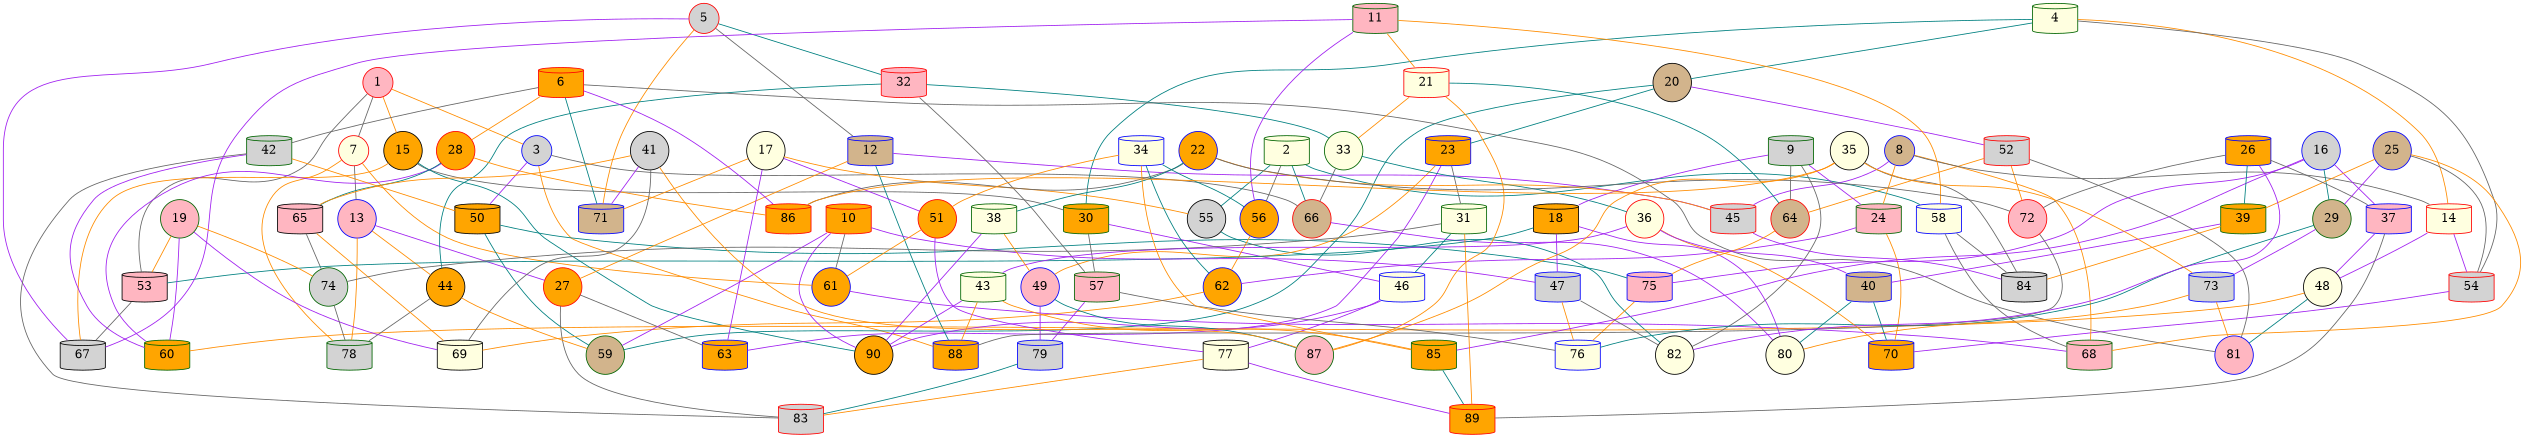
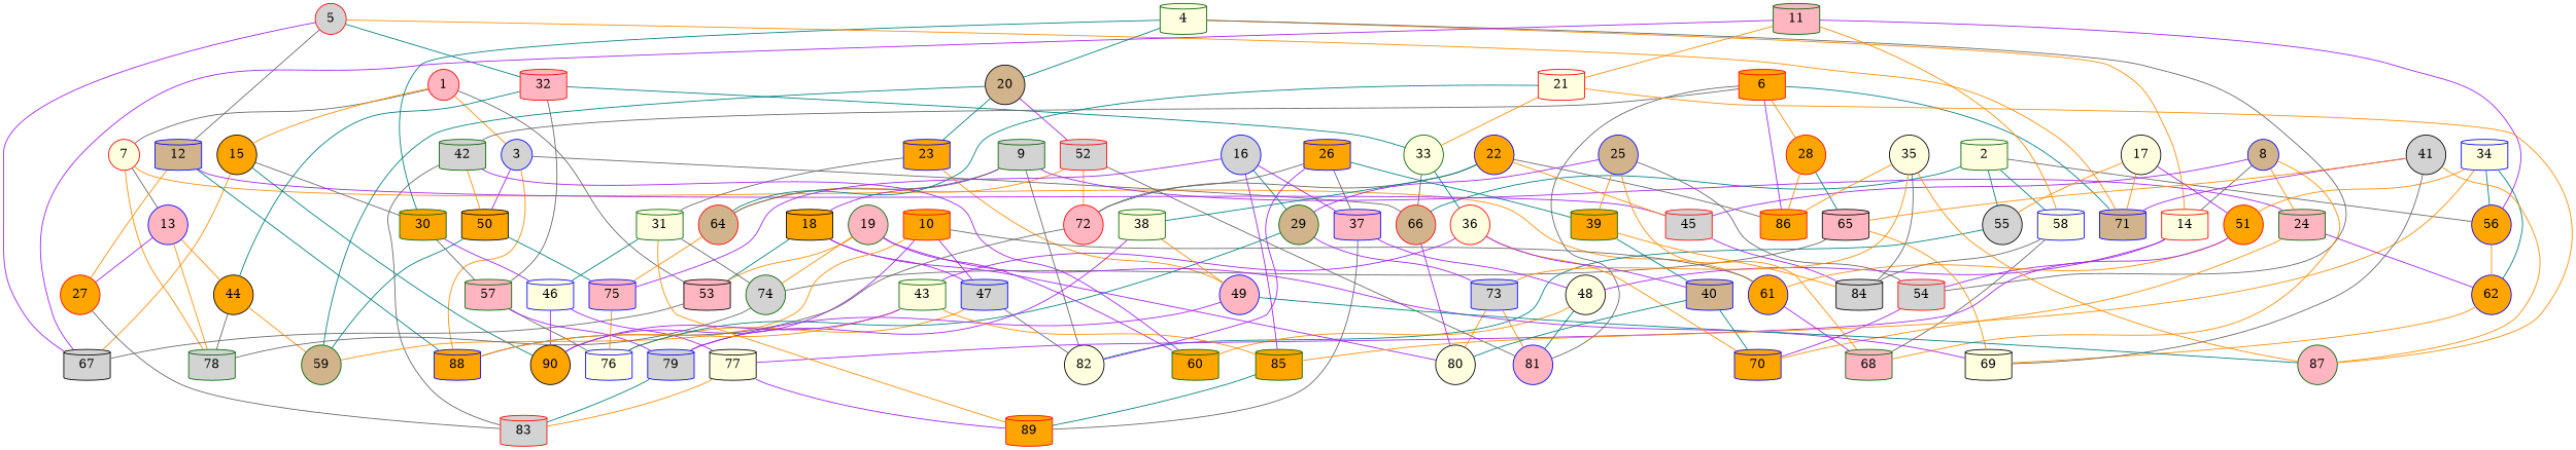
  graph {
    node [color=blue fillcolor=orange shape=cylinder style=filled]
    edge [color=darkorange]
    1 [color=red fillcolor=lightpink shape=circle]
    3 [fillcolor=lightgrey shape=circle]
    7 [color=red fillcolor=lightyellow shape=circle]
    15 [color=black shape=circle]
    53 [color=black fillcolor=lightpink]
    66 [color=red fillcolor=tan shape=circle]
    50 [color=black]
    88
    13 [fillcolor=lightpink shape=circle]
    61 [shape=circle]
    78 [color=darkgreen fillcolor=lightgrey]
    30 [color=darkgreen]
    67 [color=black fillcolor=lightgrey]
    90 [color=black shape=circle]
    2 [color=darkgreen fillcolor=lightyellow]
    55 [color=black fillcolor=lightgrey shape=circle]
    56 [shape=circle]
    58 [fillcolor=lightyellow]
    82 [color=black fillcolor=lightyellow shape=circle]
    62 [shape=circle]
    68 [color=darkgreen fillcolor=lightpink]
    84 [color=black fillcolor=lightgrey]
    80 [color=black fillcolor=lightyellow shape=circle]
    59 [color=darkgreen fillcolor=tan shape=circle]
    75 [fillcolor=lightpink]
    4 [color=darkgreen fillcolor=lightyellow]
    14 [color=red fillcolor=lightyellow]
    20 [color=black fillcolor=tan shape=circle]
    54 [color=red fillcolor=lightgrey]
    48 [color=black fillcolor=lightyellow shape=circle]
    23
    52 [color=red fillcolor=lightgrey]
    46 [fillcolor=lightyellow]
    57 [color=darkgreen fillcolor=lightpink]
    70
    5 [color=red fillcolor=lightgrey shape=circle]
    12 [fillcolor=tan]
    32 [color=red fillcolor=lightpink]
    71 [fillcolor=tan]
    45 [color=red fillcolor=lightgrey]
    27 [color=red shape=circle]
    44 [color=black shape=circle]
    33 [color=darkgreen fillcolor=lightyellow shape=circle]
    6 [color=red]
    28 [color=red shape=circle]
    42 [color=darkgreen fillcolor=lightgrey]
    81 [fillcolor=lightpink shape=circle]
    86 [color=red]
    60 [color=darkgreen]
    65 [color=black fillcolor=lightpink]
    83 [color=red fillcolor=lightgrey]
    8 [fillcolor=tan shape=circle]
    24 [color=darkgreen fillcolor=lightpink]
    9 [color=darkgreen fillcolor=lightgrey]
    18 [color=black]
    64 [color=red fillcolor=tan shape=circle]
    47 [fillcolor=lightgrey]
    10 [color=red]
    76 [fillcolor=lightyellow]
    11 [color=darkgreen fillcolor=lightpink]
    21 [color=red fillcolor=lightyellow]
    87 [color=darkgreen fillcolor=lightpink shape=circle]
-   63
    16 [fillcolor=lightgrey shape=circle]
    29 [color=darkgreen fillcolor=tan shape=circle]
    37 [fillcolor=lightpink]
    85 [color=darkgreen]
    73 [fillcolor=lightgrey]
    89 [color=red]
    17 [color=black fillcolor=lightyellow shape=circle]
    51 [color=red shape=circle]
    77 [color=black fillcolor=lightyellow]
    19 [color=darkgreen fillcolor=lightpink shape=circle]
    69 [color=black fillcolor=lightyellow]
    74 [color=darkgreen fillcolor=lightgrey shape=circle]
    31 [color=darkgreen fillcolor=lightyellow]
    49 [fillcolor=lightpink shape=circle]
    72 [color=red fillcolor=lightpink shape=circle]
    36 [color=red fillcolor=lightyellow shape=circle]
    22 [shape=circle]
    38 [color=darkgreen fillcolor=lightyellow]
    79 [fillcolor=lightgrey]
    25 [fillcolor=tan shape=circle]
    39 [color=darkgreen]
    40 [fillcolor=tan]
    26
    43 [color=darkgreen fillcolor=lightyellow]
    34 [fillcolor=lightyellow]
    35 [color=black fillcolor=lightyellow shape=circle]
    41 [color=black fillcolor=lightgrey shape=circle]
    1 -- 3
    1 -- 7 [color=gray40]
    1 -- 15
    1 -- 53 [color=gray40]
    3 -- 66 [color=gray40]
    3 -- 50 [color=purple]
    3 -- 88
    7 -- 13 [color=gray40]
    7 -- 61
    7 -- 78
    15 -- 30 [color=gray40]
    15 -- 67
    15 -- 90 [color=teal]
    53 -- 67 [color=gray40]
    66 -- 80 [color=purple]
    50 -- 59 [color=teal]
    50 -- 75 [color=teal]
    13 -- 78
    13 -- 27 [color=purple]
    13 -- 44
    61 -- 68 [color=purple]
    30 -- 46 [color=purple]
    30 -- 57 [color=gray40]
    2 -- 66 [color=teal]
    2 -- 55 [color=teal]
    2 -- 56 [color=gray40]
    2 -- 58 [color=teal]
    55 -- 82 [color=teal]
    56 -- 62
    58 -- 68 [color=gray40]
    58 -- 84 [color=gray40]
    62 -- 69
    75 -- 76
    4 -- 30 [color=teal]
    4 -- 14
    4 -- 20 [color=teal]
    4 -- 54 [color=gray40]
    14 -- 54 [color=purple]
    14 -- 48 [color=purple]
    20 -- 59 [color=teal]
    20 -- 23 [color=teal]
    20 -- 52 [color=purple]
    54 -- 70 [color=purple]
    48 -- 81 [color=teal]
    48 -- 60
-   23 -- 63 [color=purple]
    23 -- 31 [color=gray40]
    23 -- 49
    52 -- 81 [color=gray40]
    52 -- 64
    52 -- 72
    46 -- 90 [color=purple]
    46 -- 77 [color=purple]
    57 -- 76 [color=gray40]
    57 -- 79 [color=purple]
    5 -- 67 [color=purple]
    5 -- 12 [color=gray40]
    5 -- 32 [color=teal]
    5 -- 71
    12 -- 88 [color=teal]
    12 -- 45 [color=purple]
    12 -- 27
    32 -- 57 [color=gray40]
    32 -- 44 [color=teal]
    32 -- 33 [color=teal]
    45 -- 84 [color=purple]
    27 -- 83 [color=gray40]
-   27 -- 63 [color=gray40]
    44 -- 78 [color=gray40]
    44 -- 59
    33 -- 66 [color=gray40]
    33 -- 36 [color=teal]
    6 -- 71 [color=teal]
    6 -- 28
    6 -- 42 [color=gray40]
    6 -- 81 [color=gray40]
    6 -- 86 [color=purple]
    28 -- 86
-   28 -- 60 [color=purple]
    28 -- 65 [color=teal]
    42 -- 50
    42 -- 60 [color=purple]
    42 -- 83 [color=gray40]
    65 -- 69
    65 -- 74 [color=gray40]
    8 -- 68
    8 -- 14 [color=gray40]
    8 -- 45 [color=purple]
    8 -- 24
    24 -- 62 [color=purple]
    24 -- 70
    9 -- 82 [color=gray40]
    9 -- 24 [color=purple]
    9 -- 18 [color=purple]
    9 -- 64 [color=gray40]
    18 -- 53 [color=teal]
    18 -- 80 [color=purple]
    18 -- 47 [color=purple]
    64 -- 75
    47 -- 82 [color=gray40]
    47 -- 76
    10 -- 61 [color=gray40]
    10 -- 90 [color=purple]
-   10 -- 59 [color=purple]
+   10 -- 59
    10 -- 47 [color=purple]
    11 -- 67 [color=purple]
    11 -- 56 [color=purple]
    11 -- 58
    11 -- 21
    21 -- 33
    21 -- 64 [color=teal]
    21 -- 87
    16 -- 75 [color=purple]
    16 -- 29 [color=teal]
    16 -- 37 [color=purple]
    16 -- 85 [color=purple]
    29 -- 76 [color=teal]
    29 -- 73 [color=purple]
    37 -- 48 [color=purple]
    37 -- 89 [color=gray40]
    85 -- 89 [color=teal]
    73 -- 80
    73 -- 81
    17 -- 55
    17 -- 71
-   17 -- 63 [color=purple]
    17 -- 51 [color=purple]
    51 -- 61
    51 -- 77 [color=purple]
    77 -- 83
    77 -- 89 [color=purple]
    19 -- 53
    19 -- 60 [color=purple]
    19 -- 69 [color=purple]
    19 -- 74
    74 -- 78 [color=gray40]
    31 -- 46 [color=teal]
    31 -- 89
    31 -- 74 [color=gray40]
    49 -- 87 [color=teal]
    49 -- 79 [color=purple]
    72 -- 88 [color=gray40]
    36 -- 70
    36 -- 40 [color=purple]
    36 -- 43 [color=purple]
    22 -- 45
    22 -- 86 [color=gray40]
    22 -- 72 [color=gray40]
    22 -- 38 [color=teal]
    38 -- 49
-   38 -- 90 [color=purple]
+   38 -- 79 [color=purple]
    79 -- 83 [color=teal]
    25 -- 68
    25 -- 54 [color=gray40]
    25 -- 29 [color=purple]
    25 -- 39
    39 -- 84
-   39 -- 40 [color=purple]
+   39 -- 40 [color=teal]
    40 -- 80 [color=teal]
    40 -- 70 [color=teal]
    26 -- 82 [color=purple]
    26 -- 37 [color=gray40]
    26 -- 72 [color=gray40]
    26 -- 39 [color=teal]
    43 -- 88
    43 -- 90 [color=purple]
    43 -- 85
    34 -- 56 [color=teal]
    34 -- 62 [color=teal]
    34 -- 85
    34 -- 51
    35 -- 84 [color=gray40]
    35 -- 86
    35 -- 87
    35 -- 73
    41 -- 71 [color=purple]
    41 -- 65
    41 -- 87
    41 -- 69 [color=gray40]
  }
